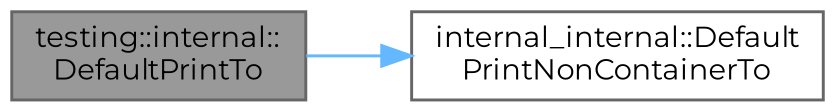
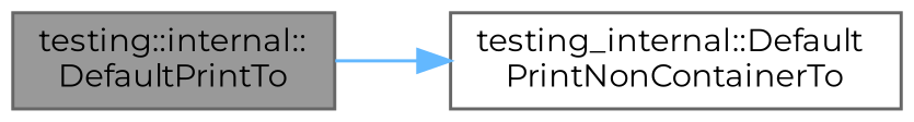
  digraph {
    rankdir=LR
    fontname=Montserrat
    node [fontname=Montserrat fontsize=10 shape=box style=filled]
    n1 [color=gray40 fillcolor=grey60 fontcolor=black height=0.2 label="testing::internal::\lDefaultPrintTo" width=0.4]
-   n2 [color=grey40 fillcolor=white height=0.2 label="internal_internal::Default\lPrintNonContainerTo" width=0.4]
+   n2 [color=grey40 fillcolor=white height=0.2 label="testing_internal::Default\lPrintNonContainerTo" width=0.4]
    n1 -> n2 [color=steelblue1 fontname=Montserrat fontsize=10 labelfontname=Helvetica labelfontsize=10 style=solid]
  }
